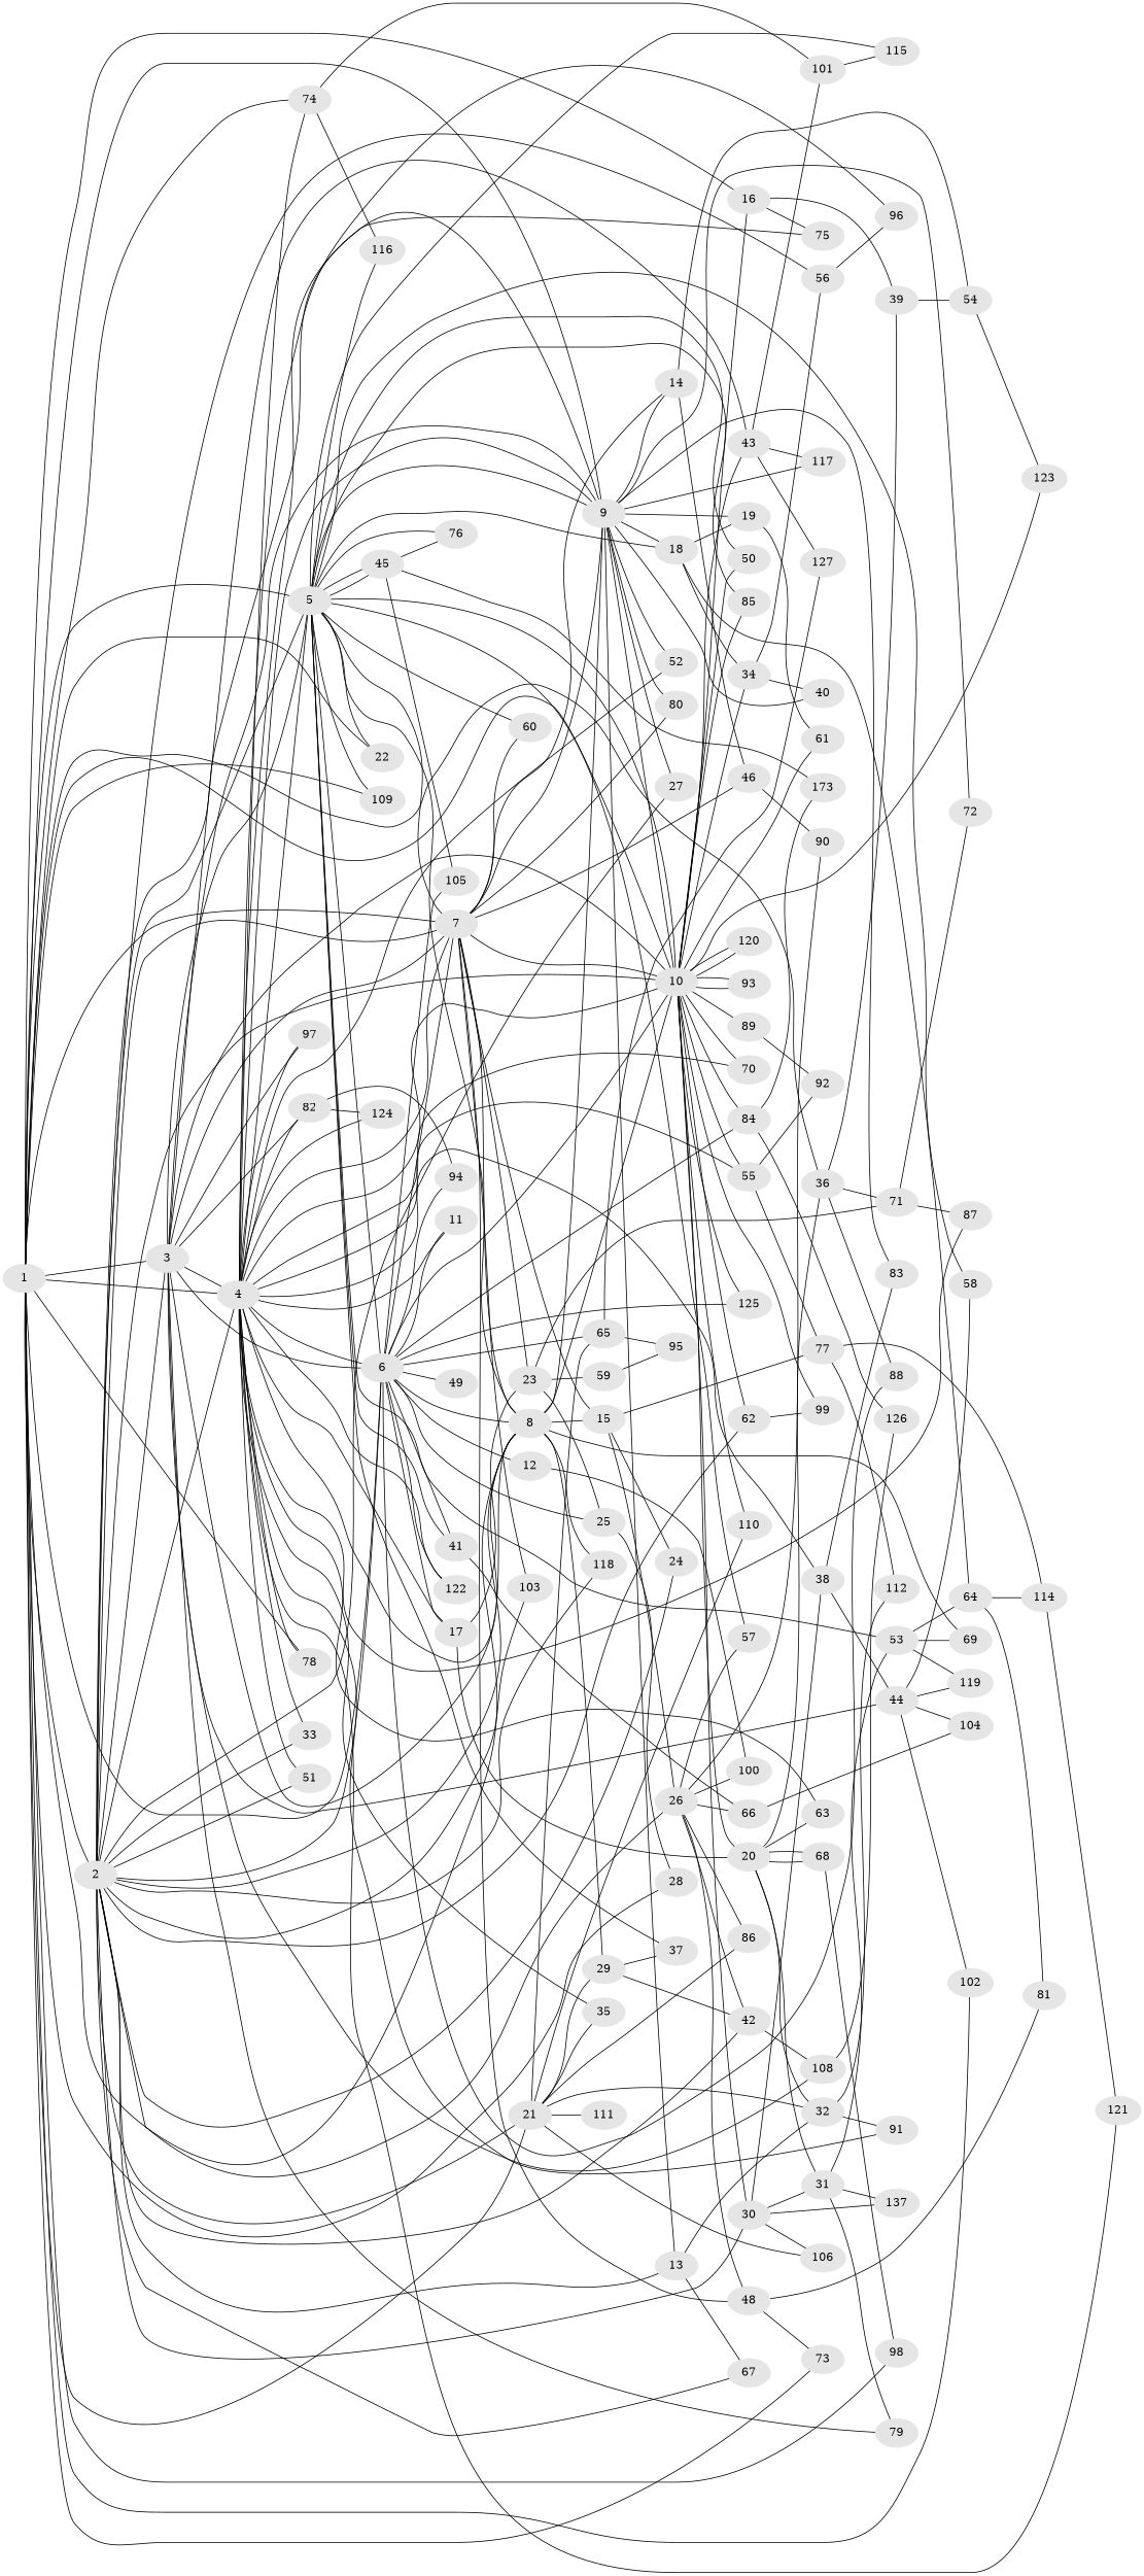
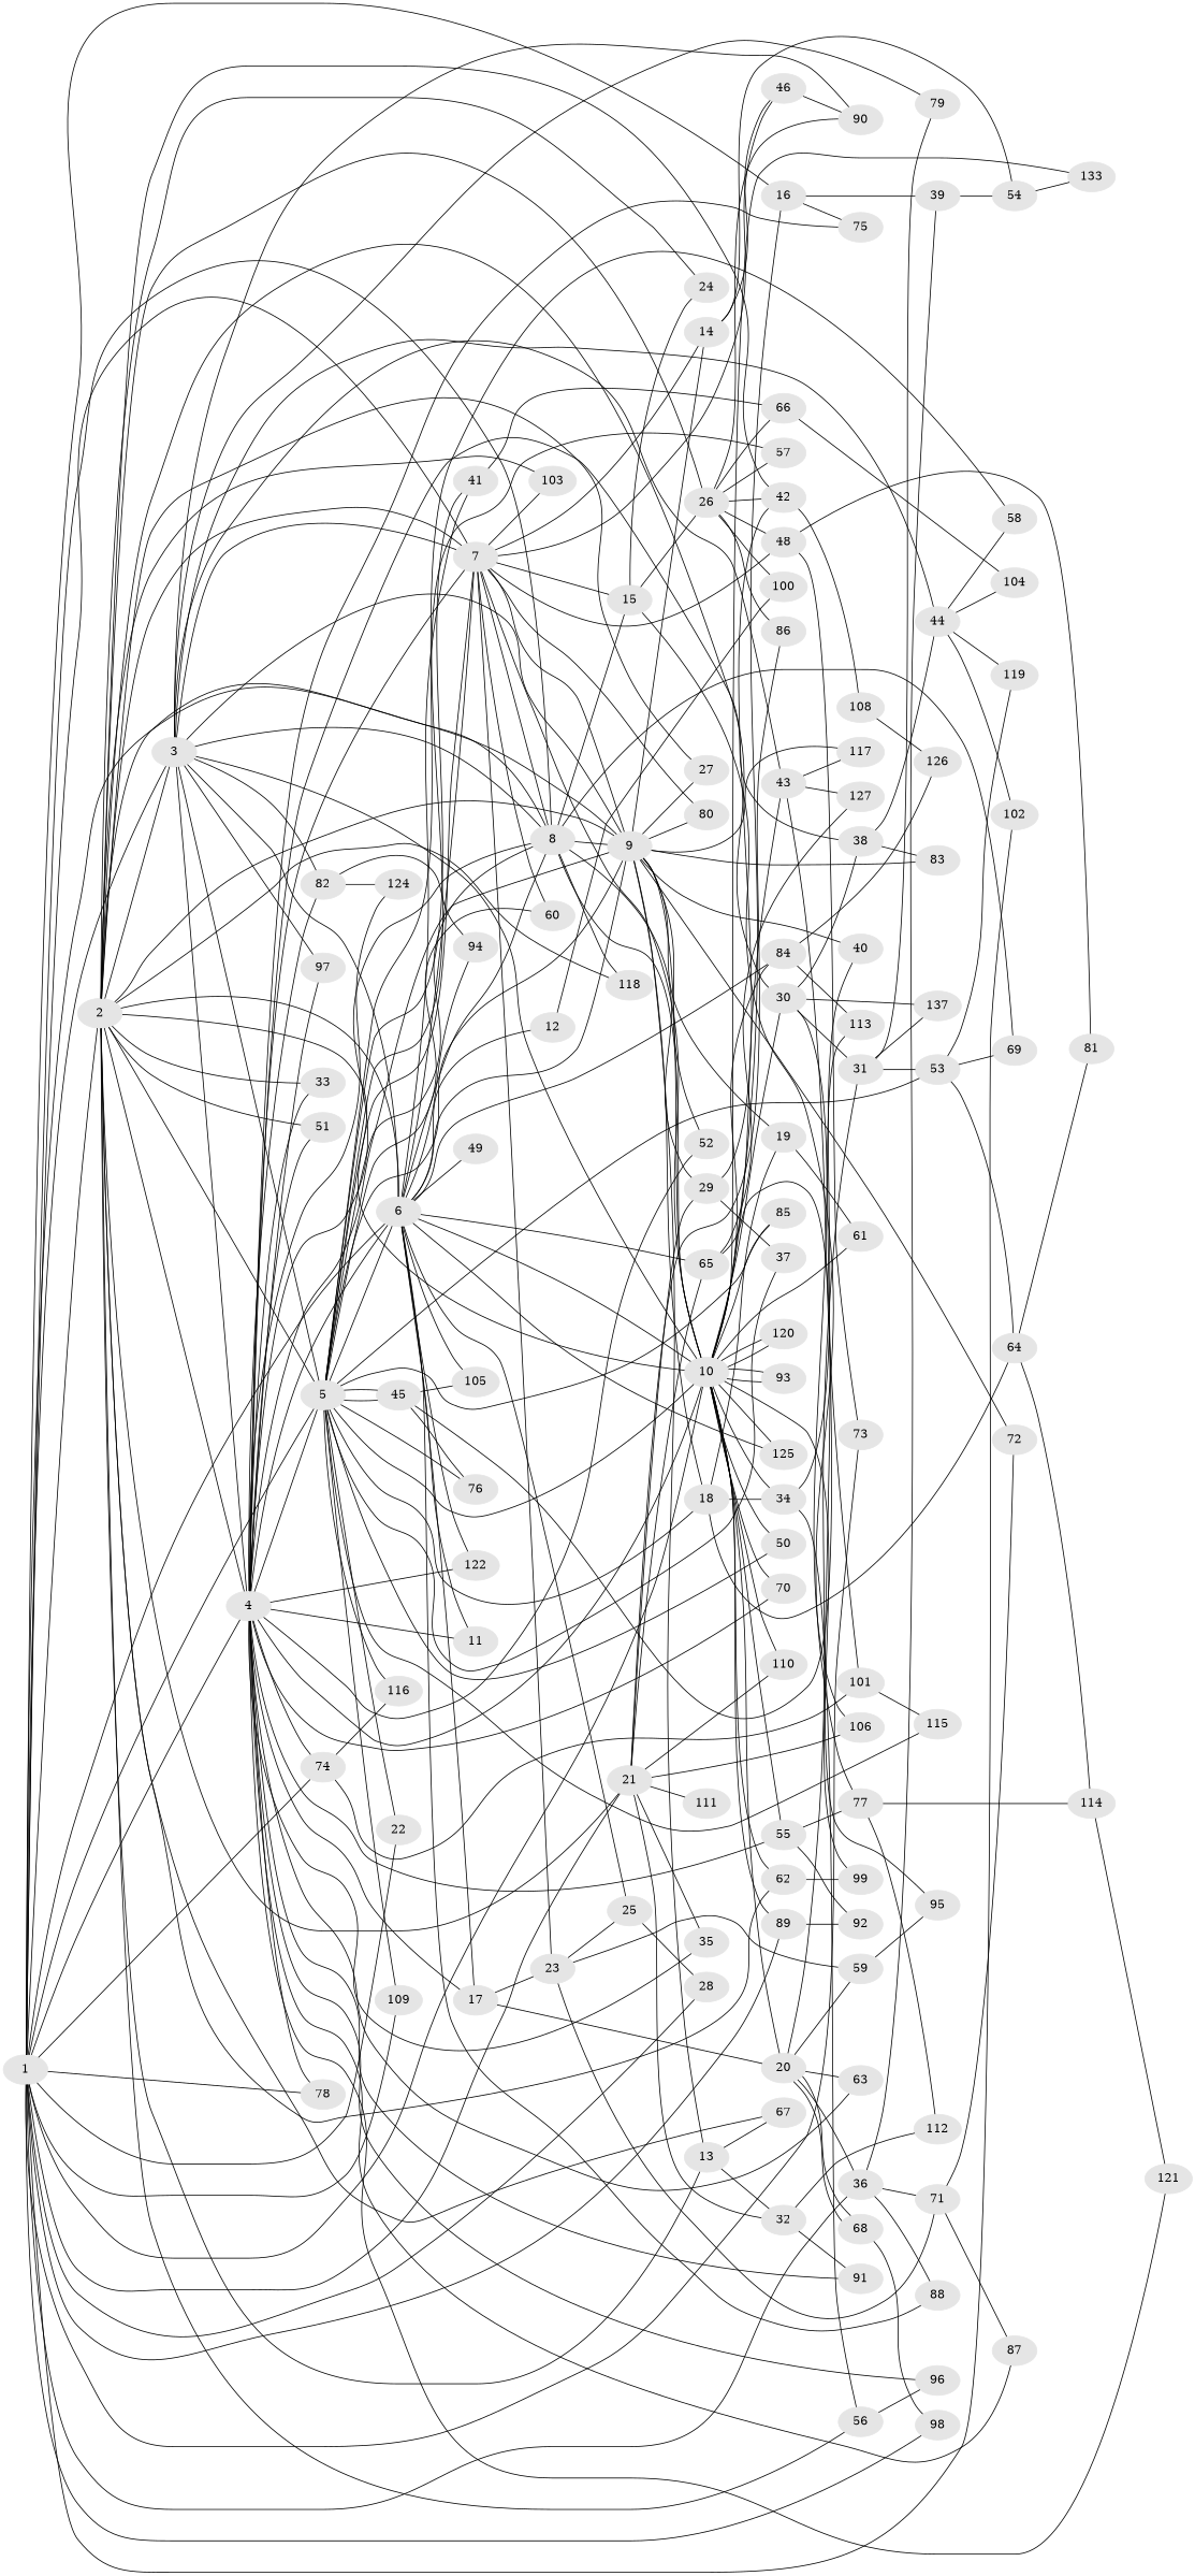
  graph {
    rankdir=LR
    node [color=gray90 style=filled]
    1
    2
    3
    4
    5
    6
    7
    8
    9
    10
    16
    21
    22
    28
    36
    73
    74
    78
    89
    98
    102
    109
    13
    24
    26
    27
    30
    33
    42
    51
    56
    62
    67
    103
    118
    43
    44
    79
    82
    97
    108
    11
    17
    35
    38
    52
    55
    63
    70
    75
    87
    91
    96
    121
    122
    124
    18
    37
    41
    45
    50
    53
    57
    58
    60
    76
    85
    115
    116
    12
    25
    49
    65
    84
    88
    94
    105
    125
    14
    15
    23
    46
    48
    80
    29
    69
    19
    40
    72
    83
    117
    20
    34
    61
    93
    99
    110
    120
-   123
+   123 [label=133]
    39
    32
    86
    106
    111
    71
    101
    92
    100
    66
    90
    31
    n112 [label=137]
    127
    104
    119
    126
    77
    64
-   113 [label=173]
+   113
    95
    54
    59
    81
    68
    112
    114
    1 -- 2
    1 -- 3
    1 -- 4
    1 -- 5
    1 -- 6
    1 -- 7
    1 -- 8
    1 -- 9
    1 -- 10
    1 -- 16
    1 -- 21
    1 -- 22
    1 -- 28
    1 -- 36
    1 -- 73
    1 -- 74
    1 -- 78
+   1 -- 89
    1 -- 98
    1 -- 102
    1 -- 109
    2 -- 3
    2 -- 4
    2 -- 5
    2 -- 6
    2 -- 7
    2 -- 8
    2 -- 9
    2 -- 10
    2 -- 21
    2 -- 13
    2 -- 24
    2 -- 26
    2 -- 27
    2 -- 30
    2 -- 33
    2 -- 42
    2 -- 51
    2 -- 56
    2 -- 62
    2 -- 67
    2 -- 103
    2 -- 118
    3 -- 4
    3 -- 5
    3 -- 6
    3 -- 7
    3 -- 8
    3 -- 9
    3 -- 10
    3 -- 43
    3 -- 44
    3 -- 79
    3 -- 82
    3 -- 97
-   3 -- 108
+   3 -- 90
    4 -- 5
    4 -- 6
    4 -- 7
    4 -- 8
    4 -- 9
    4 -- 10
    4 -- 74
    4 -- 78
    4 -- 33
    4 -- 51
    4 -- 82
    4 -- 97
    4 -- 11
    4 -- 17
    4 -- 35
    4 -- 38
    4 -- 52
    4 -- 55
    4 -- 63
    4 -- 70
    4 -- 75
    4 -- 87
    4 -- 91
    4 -- 96
    4 -- 121
    4 -- 122
    4 -- 124
    5 -- 6
    5 -- 7
    5 -- 8
    5 -- 9
    5 -- 10
    5 -- 22
    5 -- 109
    5 -- 18
    5 -- 37
    5 -- 41
    5 -- 45
    5 -- 45
    5 -- 50
    5 -- 53
    5 -- 57
    5 -- 58
    5 -- 60
    5 -- 76
    5 -- 85
    5 -- 115
    5 -- 116
    6 -- 7
    6 -- 8
+   6 -- 9
    6 -- 10
    6 -- 11
    6 -- 17
    6 -- 122
    6 -- 41
    6 -- 12
    6 -- 25
    6 -- 49
    6 -- 65
    6 -- 84
    6 -- 88
    6 -- 94
    6 -- 105
    6 -- 125
    7 -- 8
    7 -- 9
    7 -- 10
    7 -- 103
    7 -- 60
    7 -- 14
    7 -- 15
    7 -- 23
    7 -- 46
    7 -- 48
    7 -- 80
    8 -- 9
    8 -- 10
    8 -- 118
    8 -- 15
    8 -- 29
    8 -- 69
    9 -- 10
    9 -- 13
    9 -- 27
    9 -- 52
    9 -- 18
    9 -- 14
    9 -- 80
    9 -- 19
    9 -- 40
    9 -- 72
    9 -- 83
    9 -- 117
    10 -- 16
    10 -- 89
    10 -- 30
    10 -- 62
    10 -- 43
    10 -- 55
    10 -- 70
    10 -- 50
    10 -- 85
    10 -- 84
    10 -- 125
    10 -- 20
    10 -- 34
    10 -- 61
    10 -- 93
    10 -- 93
    10 -- 99
    10 -- 110
    10 -- 120
    10 -- 120
    10 -- 123
    16 -- 75
    16 -- 39
    21 -- 35
    21 -- 65
    21 -- 29
    21 -- 110
    21 -- 32
    21 -- 86
    21 -- 106
    21 -- 111
    36 -- 88
    36 -- 39
    36 -- 71
    74 -- 116
    74 -- 101
    89 -- 92
    13 -- 67
    13 -- 32
    26 -- 42
    26 -- 57
    26 -- 48
    26 -- 86
    26 -- 100
    26 -- 66
    26 -- 90
    30 -- 38
    30 -- 106
    30 -- 31
    30 -- n112
    42 -- 108
    56 -- 96
    62 -- 99
    43 -- 117
    43 -- 101
    43 -- 127
    44 -- 102
    44 -- 58
    44 -- 104
    44 -- 119
    82 -- 124
    82 -- 94
    108 -- 126
    17 -- 23
    17 -- 20
    38 -- 44
    38 -- 83
    55 -- 92
    55 -- 77
    18 -- 19
    18 -- 34
    18 -- 64
    41 -- 66
    45 -- 76
    45 -- 105
    45 -- 113
    53 -- 69
    53 -- 119
    53 -- 64
    12 -- 100
    25 -- 28
    65 -- 127
    65 -- 95
    84 -- 126
    84 -- 113
    14 -- 46
    14 -- 54
    15 -- 24
    15 -- 26
    15 -- 77
    23 -- 25
    23 -- 71
    23 -- 59
    46 -- 90
    48 -- 73
    48 -- 81
    29 -- 42
    29 -- 37
    19 -- 61
    20 -- 36
    20 -- 63
    20 -- 31
-   20 -- 32
+   20 -- 59
    20 -- 68
    20 -- 68
    34 -- 56
    34 -- 40
    39 -- 54
    32 -- 91
    32 -- 112
    71 -- 87
    71 -- 72
    101 -- 115
    66 -- 104
    31 -- 79
    31 -- 53
    31 -- n112
    77 -- 112
    77 -- 114
    64 -- 81
    64 -- 114
    54 -- 123
    59 -- 95
    68 -- 98
    114 -- 121
  }
